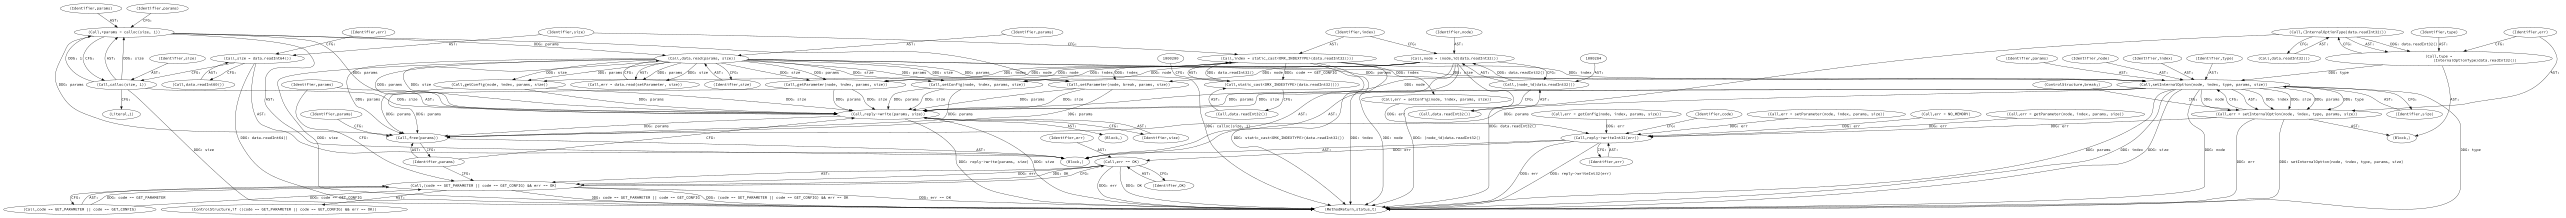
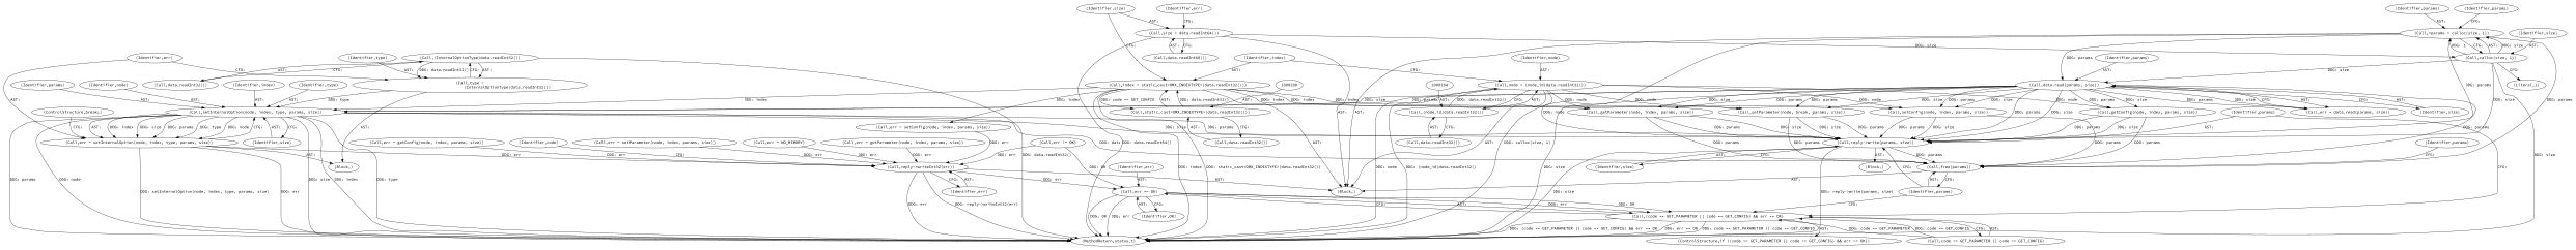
  digraph {
    fontname="Source Code Pro"
    node [fontname="Source Code Pro"]
    edge [fontname="Source Code Pro"]
    n1 [label="(Call,setInternalOption(node, index, type, params, size))"]
    n2 [label="(Call,err = setInternalOption(node, index, type, params, size))"]
    n3 [label="(Call,reply->write(params, size))"]
    n4 [label="(Call,free(params))"]
    n5 [label="(MethodReturn,status_t)"]
    n6 [label="(Identifier,size)"]
    n7 [label="(Block,)"]
    n8 [label="(Call,reply->writeInt32(err))"]
    n9 [label="(Identifier,size)"]
    n10 [label="(Block,)"]
    n11 [label="(Block,)"]
    n12 [label="(Identifier,params)"]
    n13 [label="(Call,node = (node_id)data.readInt32())"]
    n14 [label="(Call,(node_id)data.readInt32())"]
    n15 [label="(Call,getParameter(node, index, params, size))"]
    n16 [label="(Call,setConfig(node, index, params, size))"]
    n17 [label="(Call,getConfig(node, index, params, size))"]
    n18 [label="(Call,setParameter(node, break, params, size))"]
    n19 [label="(Call,data.readInt32())"]
    n20 [label="(Call,index = static_cast<OMX_INDEXTYPE>(data.readInt32()))"]
    n21 [label="(Call,static_cast<OMX_INDEXTYPE>(data.readInt32()))"]
    n22 [label="(Call,err = setConfig(node, index, params, size))"]
    n23 [label="(Call,data.readInt32())"]
    n24 [label="(Call,type =\n                                (InternalOptionType)data.readInt32())"]
    n25 [label="(Call,(InternalOptionType)data.readInt32())"]
    n26 [label="(Call,data.readInt32())"]
    n27 [label="(Call,data.read(params, size))"]
-   n28 [label="(Call,err = data.read(setParameter, size))"]
+   n28 [label="(Call,err = data.read(params, size))"]
    n29 [label="(Identifier,size)"]
    n30 [label="(Call,*params = calloc(size, 1))"]
    n31 [label="(Call,calloc(size, 1))"]
    n32 [label="(Literal,1)"]
    n33 [label="(Call,size = data.readInt64())"]
    n34 [label="(Call,data.readInt60())"]
    n35 [label="(Call,err == OK)"]
    n36 [label="(Identifier,err)"]
    n37 [label="(Call,(code == GET_PARAMETER || code == GET_CONFIG) && err == OK)"]
    n38 [label="(Identifier,OK)"]
    n39 [label="(Call,code == GET_PARAMETER || code == GET_CONFIG)"]
    n40 [label="(ControlStructure,if ((code == GET_PARAMETER || code == GET_CONFIG) && err == OK))"]
    n41 [label="(Identifier,node)"]
    n42 [label="(ControlStructure,break;)"]
    n43 [label="(Identifier,err)"]
+   n44 [label="(Call,err != OK)"]
    n45 [label="(Identifier,size)"]
    n46 [label="(Identifier,params)"]
    n47 [label="(Identifier,err)"]
    n48 [label="(Identifier,type)"]
    n49 [label="(Identifier,err)"]
    n50 [label="(Call,err = getParameter(node, index, params, size))"]
    n51 [label="(Call,err = getConfig(node, index, params, size))"]
    n52 [label="(Identifier,params)"]
    n53 [label="(Identifier,params)"]
    n54 [label="(Identifier,params)"]
    n55 [label="(Identifier,node)"]
    n56 [label="(Identifier,index)"]
    n57 [label="(Identifier,code)"]
    n58 [label="(Call,err = setParameter(node, index, params, size))"]
    n59 [label="(Identifier,size)"]
    n60 [label="(Identifier,index)"]
    n61 [label="(Identifier,type)"]
    n62 [label="(Call,err = NO_MEMORY)"]
    n63 [label="(Identifier,params)"]
    n64 [label="(Identifier,params)"]
    1000284
    n66 [label=1000200]
    n1 -> n2 [label="AST: "]
    n1 -> n2 [label="DDG: index"]
    n1 -> n2 [label="DDG: size"]
    n1 -> n2 [label="DDG: params"]
    n1 -> n2 [label="DDG: type"]
    n1 -> n2 [label="DDG: node"]
    n1 -> n3 [label="DDG: params"]
    n1 -> n3 [label="DDG: size"]
-   n1 -> n4 [label="DDG: params"]
+   n1 -> n4 [label="DDG: data"]
    n1 -> n5 [label="DDG: type"]
    n1 -> n5 [label="DDG: params"]
    n1 -> n5 [label="DDG: index"]
    n1 -> n5 [label="DDG: size"]
    n1 -> n5 [label="DDG: node"]
    n1 -> n6 [label="CFG: "]
    n2 -> n1 [label="CFG: "]
    n2 -> n5 [label="DDG: setInternalOption(node, index, type, params, size)"]
    n2 -> n5 [label="DDG: err"]
    n2 -> n7 [label="AST: "]
    n2 -> n8 [label="DDG: err"]
    n3 -> n4 [label="DDG: params"]
    n3 -> n5 [label="DDG: reply->write(params, size)"]
    n3 -> n5 [label="DDG: size"]
    n3 -> n9 [label="CFG: "]
    n3 -> n10 [label="AST: "]
    n4 -> n11 [label="AST: "]
    n4 -> n12 [label="CFG: "]
    n6 -> n1 [label="AST: "]
    n8 -> n5 [label="DDG: err"]
    n8 -> n5 [label="DDG: reply->writeInt32(err)"]
    n8 -> n11 [label="AST: "]
    n8 -> n35 [label="DDG: err"]
    n8 -> n36 [label="CFG: "]
    n9 -> n3 [label="AST: "]
    n12 -> n3 [label="CFG: "]
    n12 -> n4 [label="AST: "]
    n12 -> n37 [label="CFG: "]
    n13 -> n3 [label="DDG: node"]
    n13 -> n5 [label="DDG: node"]
    n13 -> n5 [label="DDG: (node_id)data.readInt32()"]
    n13 -> n11 [label="AST: "]
    n13 -> n14 [label="CFG: "]
    n13 -> n15 [label="DDG: node"]
    n13 -> n16 [label="DDG: node"]
    n13 -> n17 [label="DDG: node"]
    n13 -> n18 [label="DDG: node"]
    n14 -> n13 [label="AST: "]
    n14 -> n13 [label="DDG: data.readInt32()"]
    n14 -> n19 [label="CFG: "]
    n15 -> n3 [label="DDG: params"]
    n15 -> n3 [label="DDG: size"]
    n15 -> n4 [label="DDG: params"]
    n16 -> n3 [label="DDG: params"]
    n16 -> n3 [label="DDG: size"]
    n16 -> n4 [label="DDG: params"]
    n17 -> n3 [label="DDG: params"]
    n17 -> n3 [label="DDG: size"]
    n17 -> n4 [label="DDG: params"]
    n18 -> n3 [label="DDG: params"]
    n18 -> n3 [label="DDG: size"]
    n18 -> n4 [label="DDG: params"]
    n19 -> n14 [label="AST: "]
    n20 -> n1 [label="DDG: index"]
    n20 -> n5 [label="DDG: static_cast<OMX_INDEXTYPE>(data.readInt32())"]
    n20 -> n5 [label="DDG: index"]
    n20 -> n11 [label="AST: "]
    n20 -> n15 [label="DDG: index"]
    n20 -> n16 [label="DDG: index"]
    n20 -> n18 [label="DDG: index"]
    n20 -> n21 [label="DDG: code == GET_CONFIG"]
    n20 -> n22 [label="DDG: index"]
    n21 -> n20 [label="AST: "]
    n21 -> n20 [label="DDG: data.readInt32()"]
    n21 -> n23 [label="CFG: "]
    n22 -> n8 [label="DDG: err"]
    n23 -> n21 [label="AST: "]
    n24 -> n1 [label="DDG: type"]
    n24 -> n7 [label="AST: "]
    n24 -> n25 [label="CFG: "]
    n25 -> n5 [label="DDG: data.readInt32()"]
    n25 -> n24 [label="AST: "]
    n25 -> n24 [label="DDG: data.readInt32()"]
    n25 -> n26 [label="CFG: "]
    n26 -> n25 [label="AST: "]
    n27 -> n1 [label="DDG: params"]
    n27 -> n1 [label="DDG: size"]
    n27 -> n3 [label="DDG: params"]
    n27 -> n3 [label="DDG: size"]
    n27 -> n4 [label="DDG: params"]
    n27 -> n5 [label="DDG: size"]
    n27 -> n15 [label="DDG: params"]
    n27 -> n15 [label="DDG: size"]
    n27 -> n16 [label="DDG: params"]
    n27 -> n16 [label="DDG: size"]
    n27 -> n17 [label="DDG: params"]
    n27 -> n17 [label="DDG: size"]
    n27 -> n18 [label="DDG: params"]
    n27 -> n18 [label="DDG: size"]
    n27 -> n28 [label="AST: "]
    n27 -> n28 [label="DDG: params"]
    n27 -> n28 [label="DDG: size"]
    n27 -> n29 [label="CFG: "]
    n28 -> n27 [label="CFG: "]
    n29 -> n27 [label="AST: "]
    n30 -> n3 [label="DDG: params"]
    n30 -> n4 [label="DDG: params"]
    n30 -> n5 [label="DDG: calloc(size, 1)"]
    n30 -> n11 [label="AST: "]
    n30 -> n27 [label="DDG: params"]
    n30 -> n31 [label="CFG: "]
    n31 -> n3 [label="DDG: size"]
    n31 -> n5 [label="DDG: size"]
+   n31 -> n27 [label="DDG: size"]
    n31 -> n30 [label="AST: "]
    n31 -> n30 [label="DDG: size"]
    n31 -> n30 [label="DDG: 1"]
    n31 -> n32 [label="CFG: "]
    n33 -> n5 [label="DDG: data.readInt64()"]
    n33 -> n11 [label="AST: "]
-   n33 -> n31 [label="CFG: "]
+   n33 -> n31 [label="DDG: size"]
    n33 -> n34 [label="CFG: "]
    n34 -> n33 [label="AST: "]
    n35 -> n5 [label="DDG: err"]
    n35 -> n5 [label="DDG: OK"]
    n35 -> n37 [label="AST: "]
    n35 -> n37 [label="DDG: err"]
    n35 -> n37 [label="DDG: OK"]
    n35 -> n38 [label="CFG: "]
    n36 -> n8 [label="AST: "]
    n37 -> n5 [label="DDG: err == OK"]
    n37 -> n5 [label="DDG: code == GET_PARAMETER || code == GET_CONFIG"]
    n37 -> n5 [label="DDG: (code == GET_PARAMETER || code == GET_CONFIG) && err == OK"]
    n37 -> n35 [label="CFG: "]
    n37 -> n39 [label="CFG: "]
    n37 -> n40 [label="AST: "]
    n38 -> n35 [label="AST: "]
    n39 -> n37 [label="AST: "]
    n39 -> n37 [label="DDG: code == GET_PARAMETER"]
    n39 -> n37 [label="DDG: code == GET_CONFIG"]
    n41 -> n13 [label="AST: "]
    n42 -> n2 [label="CFG: "]
    n43 -> n2 [label="AST: "]
    n43 -> n24 [label="CFG: "]
+   n44 -> n8 [label="DDG: err"]
+   n44 -> n35 [label="DDG: OK"]
    n45 -> n20 [label="CFG: "]
    n45 -> n33 [label="AST: "]
    n46 -> n30 [label="AST: "]
    n47 -> n35 [label="AST: "]
    n48 -> n24 [label="AST: "]
    n49 -> n33 [label="CFG: "]
    n50 -> n8 [label="DDG: err"]
    n51 -> n8 [label="DDG: err"]
    n52 -> n30 [label="CFG: "]
    n53 -> n3 [label="AST: "]
    n53 -> n37 [label="CFG: "]
    n54 -> n1 [label="AST: "]
    n55 -> n1 [label="AST: "]
    n56 -> n13 [label="CFG: "]
    n56 -> n20 [label="AST: "]
    n57 -> n8 [label="CFG: "]
    n58 -> n8 [label="DDG: err"]
    n59 -> n31 [label="AST: "]
    n60 -> n1 [label="AST: "]
    n61 -> n1 [label="AST: "]
    n62 -> n8 [label="DDG: err"]
    n63 -> n27 [label="AST: "]
    n64 -> n4 [label="CFG: "]
    1000284 -> n14 [label="AST: "]
-   n66 -> n21 [label="CFG: "]
+   n66 -> n21 [label="AST: "]
  }
